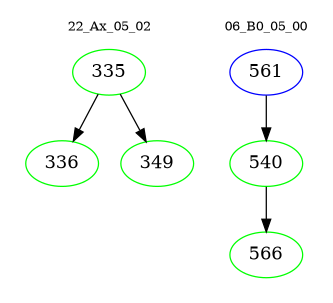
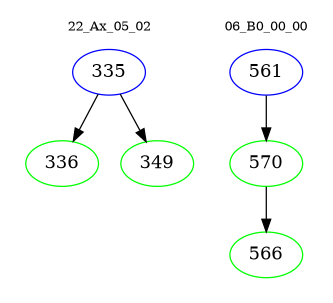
  digraph {
    node [color=green]
    edge [color=black]
-   n1 [label=335]
+   n1 [color=blue label=335]
    n2 [label=336]
    n3 [label=349]
    n4 [color=blue label=561]
    n5 [label=566]
-   n6 [label=540]
+   n6 [label=570]
    subgraph cluster_1 {
      color=white
      fontsize=10
      label="22_Ax_05_02"
      n1
      n2
      n3
    }
    subgraph cluster_2 {
      color=white
      fontsize=10
-     label="06_B0_05_00"
+     label="06_B0_00_00"
      n4
      n5
      n6
    }
    n1 -> n2
    n1 -> n3
    n4 -> n6
    n6 -> n5
  }
